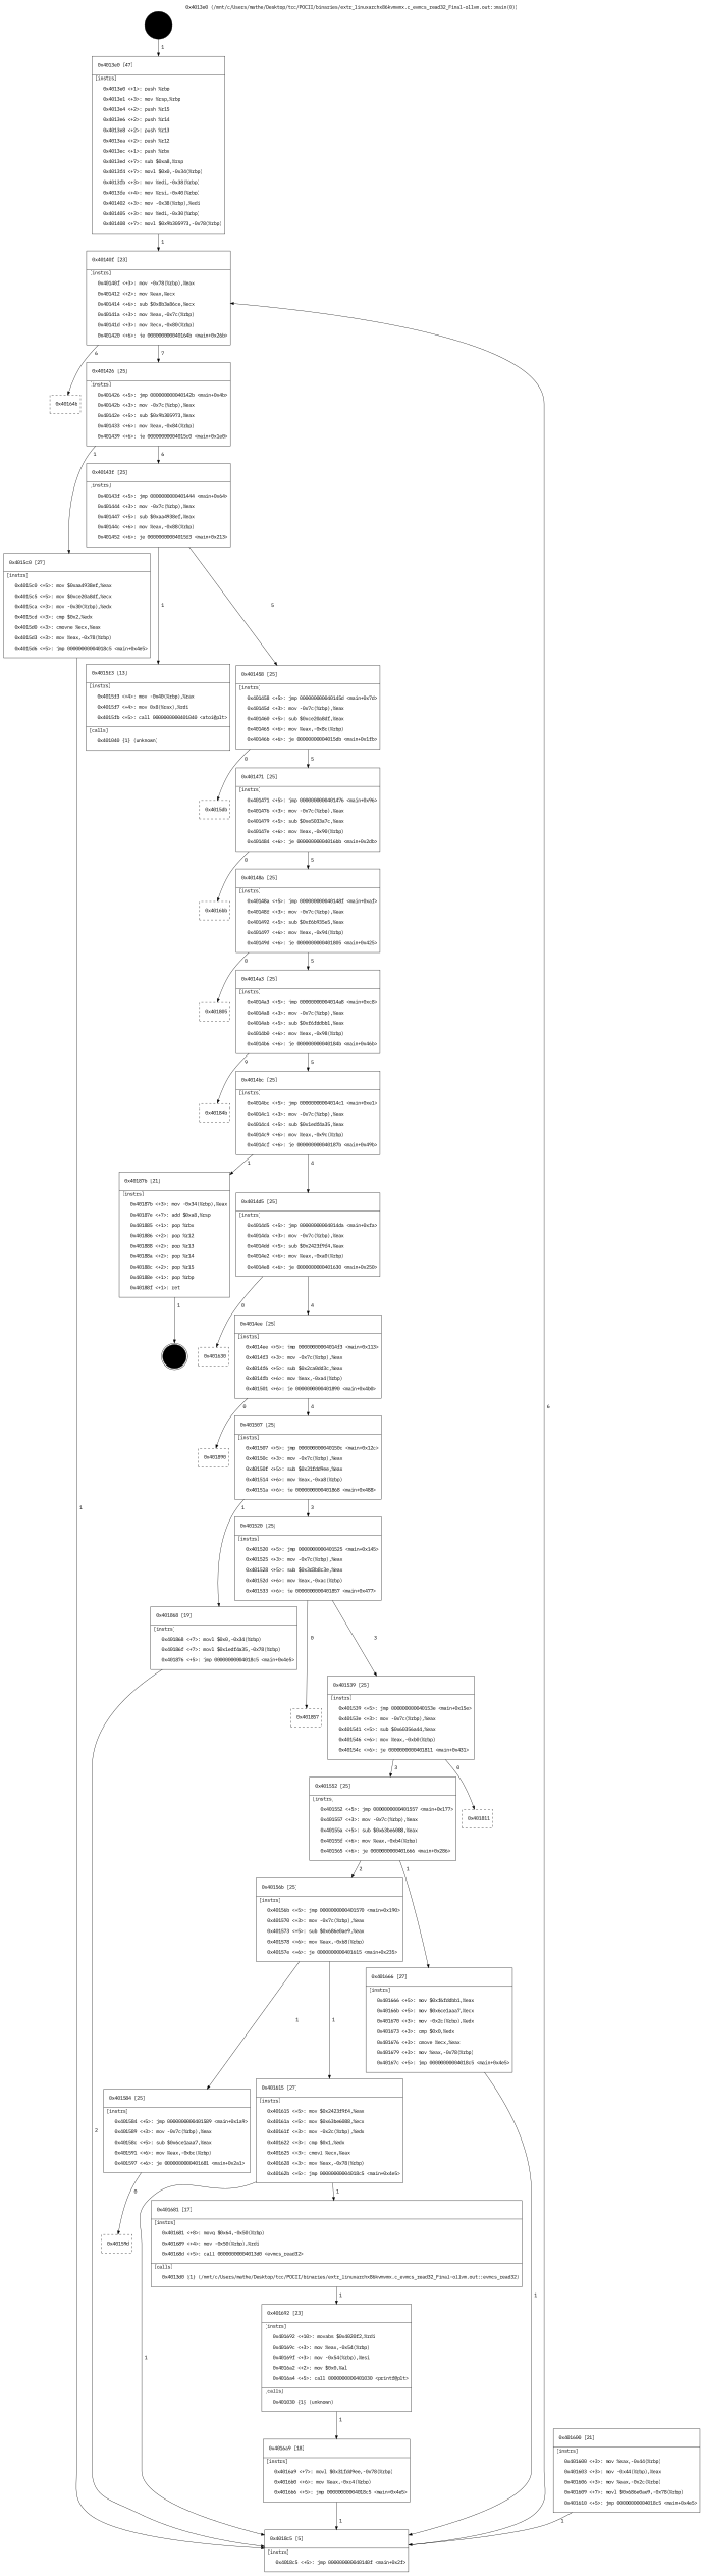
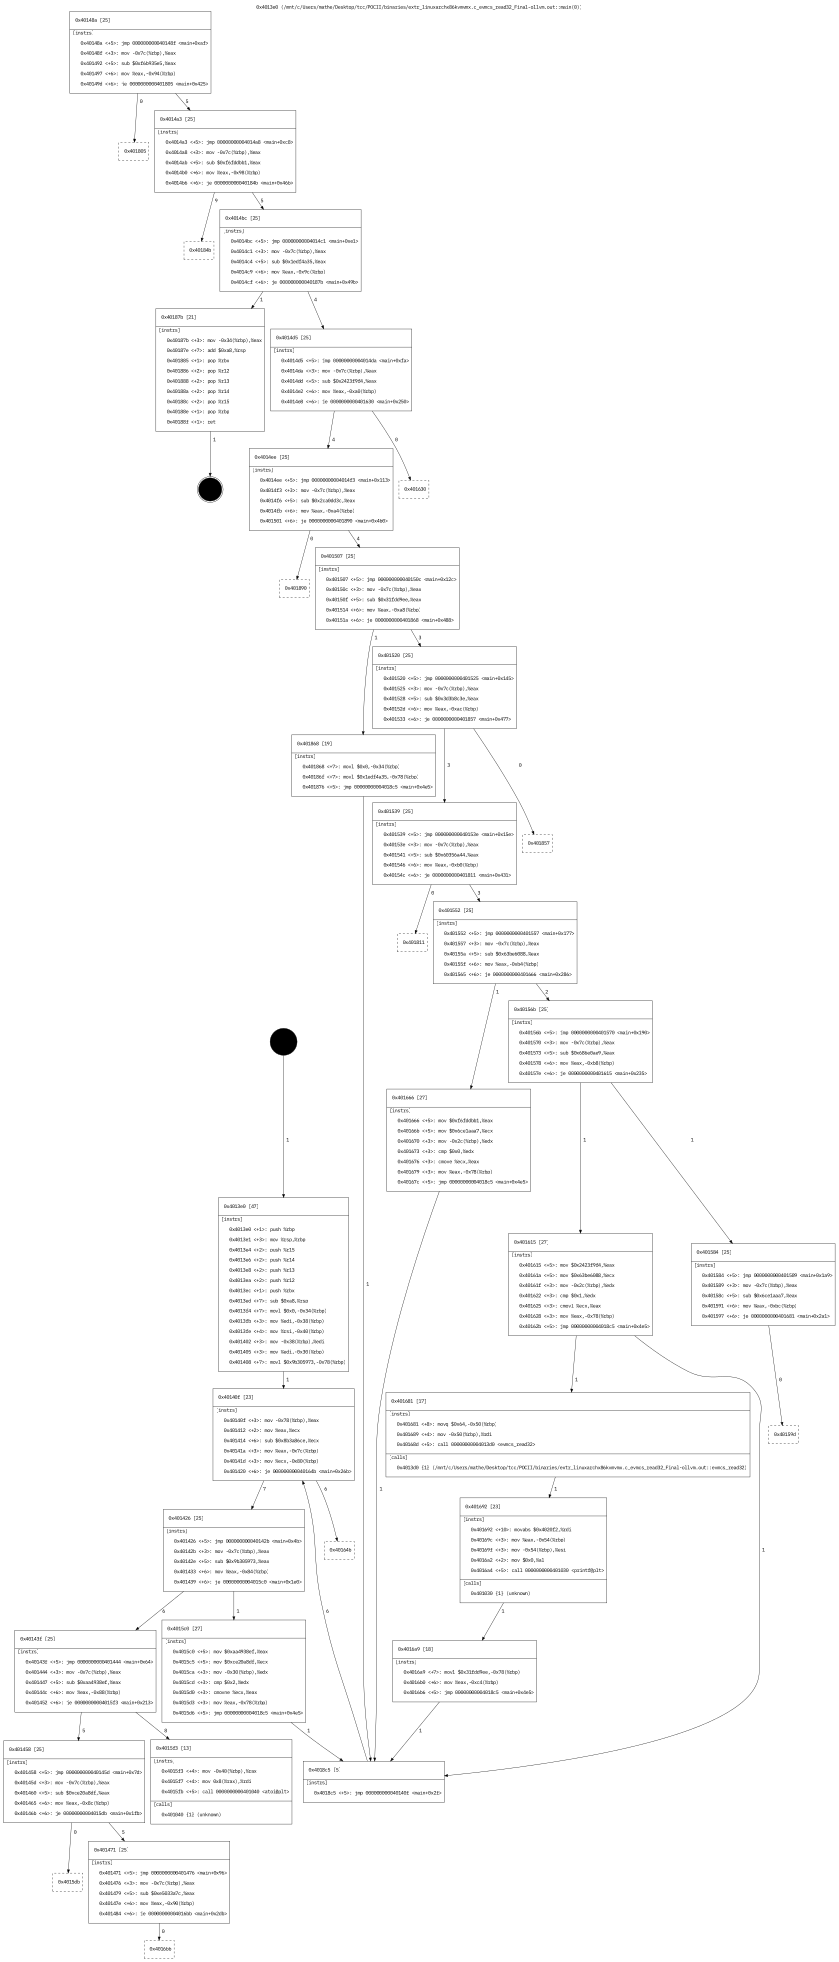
  digraph {
    fontname="IBM Plex Mono"
    label="0x4013e0 (/mnt/c/Users/mathe/Desktop/tcc/POCII/binaries/extr_linuxarchx86kvmvmx.c_evmcs_read32_Final-ollvm.out::main(0))"
    labelloc=t
    node [fontname="IBM Plex Mono" shape=record]
    edge [fontname="IBM Plex Mono"]
    Entry [fillcolor=black height=0.3 shape=circle style=filled width=0.3]
    n2 [label="{\n     0x4013e0 [47]\l\n     | [instrs]\l\n     &nbsp;&nbsp;0x4013e0 \<+1\>: push %rbp\l\n     &nbsp;&nbsp;0x4013e1 \<+3\>: mov %rsp,%rbp\l\n     &nbsp;&nbsp;0x4013e4 \<+2\>: push %r15\l\n     &nbsp;&nbsp;0x4013e6 \<+2\>: push %r14\l\n     &nbsp;&nbsp;0x4013e8 \<+2\>: push %r13\l\n     &nbsp;&nbsp;0x4013ea \<+2\>: push %r12\l\n     &nbsp;&nbsp;0x4013ec \<+1\>: push %rbx\l\n     &nbsp;&nbsp;0x4013ed \<+7\>: sub $0xa8,%rsp\l\n     &nbsp;&nbsp;0x4013f4 \<+7\>: movl $0x0,-0x34(%rbp)\l\n     &nbsp;&nbsp;0x4013fb \<+3\>: mov %edi,-0x38(%rbp)\l\n     &nbsp;&nbsp;0x4013fe \<+4\>: mov %rsi,-0x40(%rbp)\l\n     &nbsp;&nbsp;0x401402 \<+3\>: mov -0x38(%rbp),%edi\l\n     &nbsp;&nbsp;0x401405 \<+3\>: mov %edi,-0x30(%rbp)\l\n     &nbsp;&nbsp;0x401408 \<+7\>: movl $0x9b305973,-0x78(%rbp)\l\n  }"]
    n3 [label="{\n     0x40140f [23]\l\n     | [instrs]\l\n     &nbsp;&nbsp;0x40140f \<+3\>: mov -0x78(%rbp),%eax\l\n     &nbsp;&nbsp;0x401412 \<+2\>: mov %eax,%ecx\l\n     &nbsp;&nbsp;0x401414 \<+6\>: sub $0x8b3a86ce,%ecx\l\n     &nbsp;&nbsp;0x40141a \<+3\>: mov %eax,-0x7c(%rbp)\l\n     &nbsp;&nbsp;0x40141d \<+3\>: mov %ecx,-0x80(%rbp)\l\n     &nbsp;&nbsp;0x401420 \<+6\>: je 000000000040164b \<main+0x26b\>\l\n  }"]
    n4 [label="{\n     0x40164b\l\n  }" style=dashed]
    n5 [label="{\n     0x401426 [25]\l\n     | [instrs]\l\n     &nbsp;&nbsp;0x401426 \<+5\>: jmp 000000000040142b \<main+0x4b\>\l\n     &nbsp;&nbsp;0x40142b \<+3\>: mov -0x7c(%rbp),%eax\l\n     &nbsp;&nbsp;0x40142e \<+5\>: sub $0x9b305973,%eax\l\n     &nbsp;&nbsp;0x401433 \<+6\>: mov %eax,-0x84(%rbp)\l\n     &nbsp;&nbsp;0x401439 \<+6\>: je 00000000004015c0 \<main+0x1e0\>\l\n  }"]
    n6 [label="{\n     0x4015c0 [27]\l\n     | [instrs]\l\n     &nbsp;&nbsp;0x4015c0 \<+5\>: mov $0xaa4938ef,%eax\l\n     &nbsp;&nbsp;0x4015c5 \<+5\>: mov $0xce20a8df,%ecx\l\n     &nbsp;&nbsp;0x4015ca \<+3\>: mov -0x30(%rbp),%edx\l\n     &nbsp;&nbsp;0x4015cd \<+3\>: cmp $0x2,%edx\l\n     &nbsp;&nbsp;0x4015d0 \<+3\>: cmovne %ecx,%eax\l\n     &nbsp;&nbsp;0x4015d3 \<+3\>: mov %eax,-0x78(%rbp)\l\n     &nbsp;&nbsp;0x4015d6 \<+5\>: jmp 00000000004018c5 \<main+0x4e5\>\l\n  }"]
    n7 [label="{\n     0x40143f [25]\l\n     | [instrs]\l\n     &nbsp;&nbsp;0x40143f \<+5\>: jmp 0000000000401444 \<main+0x64\>\l\n     &nbsp;&nbsp;0x401444 \<+3\>: mov -0x7c(%rbp),%eax\l\n     &nbsp;&nbsp;0x401447 \<+5\>: sub $0xaa4938ef,%eax\l\n     &nbsp;&nbsp;0x40144c \<+6\>: mov %eax,-0x88(%rbp)\l\n     &nbsp;&nbsp;0x401452 \<+6\>: je 00000000004015f3 \<main+0x213\>\l\n  }"]
    n8 [label="{\n     0x4018c5 [5]\l\n     | [instrs]\l\n     &nbsp;&nbsp;0x4018c5 \<+5\>: jmp 000000000040140f \<main+0x2f\>\l\n  }"]
    n9 [label="{\n     0x4015f3 [13]\l\n     | [instrs]\l\n     &nbsp;&nbsp;0x4015f3 \<+4\>: mov -0x40(%rbp),%rax\l\n     &nbsp;&nbsp;0x4015f7 \<+4\>: mov 0x8(%rax),%rdi\l\n     &nbsp;&nbsp;0x4015fb \<+5\>: call 0000000000401040 \<atoi@plt\>\l\n     | [calls]\l\n     &nbsp;&nbsp;0x401040 \{1\} (unknown)\l\n  }"]
    n10 [label="{\n     0x401458 [25]\l\n     | [instrs]\l\n     &nbsp;&nbsp;0x401458 \<+5\>: jmp 000000000040145d \<main+0x7d\>\l\n     &nbsp;&nbsp;0x40145d \<+3\>: mov -0x7c(%rbp),%eax\l\n     &nbsp;&nbsp;0x401460 \<+5\>: sub $0xce20a8df,%eax\l\n     &nbsp;&nbsp;0x401465 \<+6\>: mov %eax,-0x8c(%rbp)\l\n     &nbsp;&nbsp;0x40146b \<+6\>: je 00000000004015db \<main+0x1fb\>\l\n  }"]
    Exit [fillcolor=black height=0.3 peripheries=2 shape=circle style=filled width=0.3]
    n12 [label="{\n     0x4015db\l\n  }" style=dashed]
    n13 [label="{\n     0x401471 [25]\l\n     | [instrs]\l\n     &nbsp;&nbsp;0x401471 \<+5\>: jmp 0000000000401476 \<main+0x96\>\l\n     &nbsp;&nbsp;0x401476 \<+3\>: mov -0x7c(%rbp),%eax\l\n     &nbsp;&nbsp;0x401479 \<+5\>: sub $0xe5033a7c,%eax\l\n     &nbsp;&nbsp;0x40147e \<+6\>: mov %eax,-0x90(%rbp)\l\n     &nbsp;&nbsp;0x401484 \<+6\>: je 00000000004016bb \<main+0x2db\>\l\n  }"]
    n14 [label="{\n     0x4016a9 [18]\l\n     | [instrs]\l\n     &nbsp;&nbsp;0x4016a9 \<+7\>: movl $0x31fdd9ee,-0x78(%rbp)\l\n     &nbsp;&nbsp;0x4016b0 \<+6\>: mov %eax,-0xc4(%rbp)\l\n     &nbsp;&nbsp;0x4016b6 \<+5\>: jmp 00000000004018c5 \<main+0x4e5\>\l\n  }"]
-   n15 [label="{\n     0x401600 [21]\l\n     | [instrs]\l\n     &nbsp;&nbsp;0x401600 \<+3\>: mov %eax,-0x44(%rbp)\l\n     &nbsp;&nbsp;0x401603 \<+3\>: mov -0x44(%rbp),%eax\l\n     &nbsp;&nbsp;0x401606 \<+3\>: mov %eax,-0x2c(%rbp)\l\n     &nbsp;&nbsp;0x401609 \<+7\>: movl $0x686e0ae9,-0x78(%rbp)\l\n     &nbsp;&nbsp;0x401610 \<+5\>: jmp 00000000004018c5 \<main+0x4e5\>\l\n  }"]
    n16 [label="{\n     0x4016bb\l\n  }" style=dashed]
    n17 [label="{\n     0x40148a [25]\l\n     | [instrs]\l\n     &nbsp;&nbsp;0x40148a \<+5\>: jmp 000000000040148f \<main+0xaf\>\l\n     &nbsp;&nbsp;0x40148f \<+3\>: mov -0x7c(%rbp),%eax\l\n     &nbsp;&nbsp;0x401492 \<+5\>: sub $0xf6b935e5,%eax\l\n     &nbsp;&nbsp;0x401497 \<+6\>: mov %eax,-0x94(%rbp)\l\n     &nbsp;&nbsp;0x40149d \<+6\>: je 0000000000401805 \<main+0x425\>\l\n  }"]
    n18 [label="{\n     0x401692 [23]\l\n     | [instrs]\l\n     &nbsp;&nbsp;0x401692 \<+10\>: movabs $0x4020f2,%rdi\l\n     &nbsp;&nbsp;0x40169c \<+3\>: mov %eax,-0x54(%rbp)\l\n     &nbsp;&nbsp;0x40169f \<+3\>: mov -0x54(%rbp),%esi\l\n     &nbsp;&nbsp;0x4016a2 \<+2\>: mov $0x0,%al\l\n     &nbsp;&nbsp;0x4016a4 \<+5\>: call 0000000000401030 \<printf@plt\>\l\n     | [calls]\l\n     &nbsp;&nbsp;0x401030 \{1\} (unknown)\l\n  }"]
    n19 [label="{\n     0x401805\l\n  }" style=dashed]
    n20 [label="{\n     0x4014a3 [25]\l\n     | [instrs]\l\n     &nbsp;&nbsp;0x4014a3 \<+5\>: jmp 00000000004014a8 \<main+0xc8\>\l\n     &nbsp;&nbsp;0x4014a8 \<+3\>: mov -0x7c(%rbp),%eax\l\n     &nbsp;&nbsp;0x4014ab \<+5\>: sub $0xf6fddbb1,%eax\l\n     &nbsp;&nbsp;0x4014b0 \<+6\>: mov %eax,-0x98(%rbp)\l\n     &nbsp;&nbsp;0x4014b6 \<+6\>: je 000000000040184b \<main+0x46b\>\l\n  }"]
    n21 [label="{\n     0x40159d\l\n  }" style=dashed]
    n22 [label="{\n     0x40184b\l\n  }" style=dashed]
    n23 [label="{\n     0x4014bc [25]\l\n     | [instrs]\l\n     &nbsp;&nbsp;0x4014bc \<+5\>: jmp 00000000004014c1 \<main+0xe1\>\l\n     &nbsp;&nbsp;0x4014c1 \<+3\>: mov -0x7c(%rbp),%eax\l\n     &nbsp;&nbsp;0x4014c4 \<+5\>: sub $0x1edf4a35,%eax\l\n     &nbsp;&nbsp;0x4014c9 \<+6\>: mov %eax,-0x9c(%rbp)\l\n     &nbsp;&nbsp;0x4014cf \<+6\>: je 000000000040187b \<main+0x49b\>\l\n  }"]
    n24 [label="{\n     0x401681 [17]\l\n     | [instrs]\l\n     &nbsp;&nbsp;0x401681 \<+8\>: movq $0x64,-0x50(%rbp)\l\n     &nbsp;&nbsp;0x401689 \<+4\>: mov -0x50(%rbp),%rdi\l\n     &nbsp;&nbsp;0x40168d \<+5\>: call 00000000004013d0 \<evmcs_read32\>\l\n     | [calls]\l\n     &nbsp;&nbsp;0x4013d0 \{1\} (/mnt/c/Users/mathe/Desktop/tcc/POCII/binaries/extr_linuxarchx86kvmvmx.c_evmcs_read32_Final-ollvm.out::evmcs_read32)\l\n  }"]
    n25 [label="{\n     0x40187b [21]\l\n     | [instrs]\l\n     &nbsp;&nbsp;0x40187b \<+3\>: mov -0x34(%rbp),%eax\l\n     &nbsp;&nbsp;0x40187e \<+7\>: add $0xa8,%rsp\l\n     &nbsp;&nbsp;0x401885 \<+1\>: pop %rbx\l\n     &nbsp;&nbsp;0x401886 \<+2\>: pop %r12\l\n     &nbsp;&nbsp;0x401888 \<+2\>: pop %r13\l\n     &nbsp;&nbsp;0x40188a \<+2\>: pop %r14\l\n     &nbsp;&nbsp;0x40188c \<+2\>: pop %r15\l\n     &nbsp;&nbsp;0x40188e \<+1\>: pop %rbp\l\n     &nbsp;&nbsp;0x40188f \<+1\>: ret\l\n  }"]
    n26 [label="{\n     0x4014d5 [25]\l\n     | [instrs]\l\n     &nbsp;&nbsp;0x4014d5 \<+5\>: jmp 00000000004014da \<main+0xfa\>\l\n     &nbsp;&nbsp;0x4014da \<+3\>: mov -0x7c(%rbp),%eax\l\n     &nbsp;&nbsp;0x4014dd \<+5\>: sub $0x2423f9f4,%eax\l\n     &nbsp;&nbsp;0x4014e2 \<+6\>: mov %eax,-0xa0(%rbp)\l\n     &nbsp;&nbsp;0x4014e8 \<+6\>: je 0000000000401630 \<main+0x250\>\l\n  }"]
    n27 [label="{\n     0x401584 [25]\l\n     | [instrs]\l\n     &nbsp;&nbsp;0x401584 \<+5\>: jmp 0000000000401589 \<main+0x1a9\>\l\n     &nbsp;&nbsp;0x401589 \<+3\>: mov -0x7c(%rbp),%eax\l\n     &nbsp;&nbsp;0x40158c \<+5\>: sub $0x6ce1aaa7,%eax\l\n     &nbsp;&nbsp;0x401591 \<+6\>: mov %eax,-0xbc(%rbp)\l\n     &nbsp;&nbsp;0x401597 \<+6\>: je 0000000000401681 \<main+0x2a1\>\l\n  }"]
    n28 [label="{\n     0x401630\l\n  }" style=dashed]
    n29 [label="{\n     0x4014ee [25]\l\n     | [instrs]\l\n     &nbsp;&nbsp;0x4014ee \<+5\>: jmp 00000000004014f3 \<main+0x113\>\l\n     &nbsp;&nbsp;0x4014f3 \<+3\>: mov -0x7c(%rbp),%eax\l\n     &nbsp;&nbsp;0x4014f6 \<+5\>: sub $0x2ca0dd3c,%eax\l\n     &nbsp;&nbsp;0x4014fb \<+6\>: mov %eax,-0xa4(%rbp)\l\n     &nbsp;&nbsp;0x401501 \<+6\>: je 0000000000401890 \<main+0x4b0\>\l\n  }"]
    n30 [label="{\n     0x401615 [27]\l\n     | [instrs]\l\n     &nbsp;&nbsp;0x401615 \<+5\>: mov $0x2423f9f4,%eax\l\n     &nbsp;&nbsp;0x40161a \<+5\>: mov $0x63be6088,%ecx\l\n     &nbsp;&nbsp;0x40161f \<+3\>: mov -0x2c(%rbp),%edx\l\n     &nbsp;&nbsp;0x401622 \<+3\>: cmp $0x1,%edx\l\n     &nbsp;&nbsp;0x401625 \<+3\>: cmovl %ecx,%eax\l\n     &nbsp;&nbsp;0x401628 \<+3\>: mov %eax,-0x78(%rbp)\l\n     &nbsp;&nbsp;0x40162b \<+5\>: jmp 00000000004018c5 \<main+0x4e5\>\l\n  }"]
    n31 [label="{\n     0x401890\l\n  }" style=dashed]
    n32 [label="{\n     0x401507 [25]\l\n     | [instrs]\l\n     &nbsp;&nbsp;0x401507 \<+5\>: jmp 000000000040150c \<main+0x12c\>\l\n     &nbsp;&nbsp;0x40150c \<+3\>: mov -0x7c(%rbp),%eax\l\n     &nbsp;&nbsp;0x40150f \<+5\>: sub $0x31fdd9ee,%eax\l\n     &nbsp;&nbsp;0x401514 \<+6\>: mov %eax,-0xa8(%rbp)\l\n     &nbsp;&nbsp;0x40151a \<+6\>: je 0000000000401868 \<main+0x488\>\l\n  }"]
    n33 [label="{\n     0x40156b [25]\l\n     | [instrs]\l\n     &nbsp;&nbsp;0x40156b \<+5\>: jmp 0000000000401570 \<main+0x190\>\l\n     &nbsp;&nbsp;0x401570 \<+3\>: mov -0x7c(%rbp),%eax\l\n     &nbsp;&nbsp;0x401573 \<+5\>: sub $0x686e0ae9,%eax\l\n     &nbsp;&nbsp;0x401578 \<+6\>: mov %eax,-0xb8(%rbp)\l\n     &nbsp;&nbsp;0x40157e \<+6\>: je 0000000000401615 \<main+0x235\>\l\n  }"]
    n34 [label="{\n     0x401868 [19]\l\n     | [instrs]\l\n     &nbsp;&nbsp;0x401868 \<+7\>: movl $0x0,-0x34(%rbp)\l\n     &nbsp;&nbsp;0x40186f \<+7\>: movl $0x1edf4a35,-0x78(%rbp)\l\n     &nbsp;&nbsp;0x401876 \<+5\>: jmp 00000000004018c5 \<main+0x4e5\>\l\n  }"]
    n35 [label="{\n     0x401520 [25]\l\n     | [instrs]\l\n     &nbsp;&nbsp;0x401520 \<+5\>: jmp 0000000000401525 \<main+0x145\>\l\n     &nbsp;&nbsp;0x401525 \<+3\>: mov -0x7c(%rbp),%eax\l\n     &nbsp;&nbsp;0x401528 \<+5\>: sub $0x3d3b8c3e,%eax\l\n     &nbsp;&nbsp;0x40152d \<+6\>: mov %eax,-0xac(%rbp)\l\n     &nbsp;&nbsp;0x401533 \<+6\>: je 0000000000401857 \<main+0x477\>\l\n  }"]
    n36 [label="{\n     0x401666 [27]\l\n     | [instrs]\l\n     &nbsp;&nbsp;0x401666 \<+5\>: mov $0xf6fddbb1,%eax\l\n     &nbsp;&nbsp;0x40166b \<+5\>: mov $0x6ce1aaa7,%ecx\l\n     &nbsp;&nbsp;0x401670 \<+3\>: mov -0x2c(%rbp),%edx\l\n     &nbsp;&nbsp;0x401673 \<+3\>: cmp $0x0,%edx\l\n     &nbsp;&nbsp;0x401676 \<+3\>: cmove %ecx,%eax\l\n     &nbsp;&nbsp;0x401679 \<+3\>: mov %eax,-0x78(%rbp)\l\n     &nbsp;&nbsp;0x40167c \<+5\>: jmp 00000000004018c5 \<main+0x4e5\>\l\n  }"]
    n37 [label="{\n     0x401857\l\n  }" style=dashed]
    n38 [label="{\n     0x401539 [25]\l\n     | [instrs]\l\n     &nbsp;&nbsp;0x401539 \<+5\>: jmp 000000000040153e \<main+0x15e\>\l\n     &nbsp;&nbsp;0x40153e \<+3\>: mov -0x7c(%rbp),%eax\l\n     &nbsp;&nbsp;0x401541 \<+5\>: sub $0x60356a44,%eax\l\n     &nbsp;&nbsp;0x401546 \<+6\>: mov %eax,-0xb0(%rbp)\l\n     &nbsp;&nbsp;0x40154c \<+6\>: je 0000000000401811 \<main+0x431\>\l\n  }"]
    n39 [label="{\n     0x401552 [25]\l\n     | [instrs]\l\n     &nbsp;&nbsp;0x401552 \<+5\>: jmp 0000000000401557 \<main+0x177\>\l\n     &nbsp;&nbsp;0x401557 \<+3\>: mov -0x7c(%rbp),%eax\l\n     &nbsp;&nbsp;0x40155a \<+5\>: sub $0x63be6088,%eax\l\n     &nbsp;&nbsp;0x40155f \<+6\>: mov %eax,-0xb4(%rbp)\l\n     &nbsp;&nbsp;0x401565 \<+6\>: je 0000000000401666 \<main+0x286\>\l\n  }"]
    n40 [label="{\n     0x401811\l\n  }" style=dashed]
    Entry -> n2 [label=" 1"]
    n2 -> n3 [label=" 1"]
    n3 -> n4 [label=" 6"]
    n3 -> n5 [label=" 7"]
    n5 -> n6 [label=" 1"]
    n5 -> n7 [label=" 6"]
    n6 -> n8 [label=" 1"]
-   n7 -> n9 [label=" 1"]
+   n7 -> n9 [label=" 8"]
    n7 -> n10 [label=" 5"]
    n8 -> n3 [label=" 6"]
    n10 -> n12 [label=" 0"]
    n10 -> n13 [label=" 5"]
    n13 -> n16 [label=" 0"]
-   n13 -> n17 [label=" 5"]
    n14 -> n8 [label=" 1"]
-   n15 -> n8 [label=" 1"]
    n17 -> n19 [label=" 0"]
    n17 -> n20 [label=" 5"]
    n18 -> n14 [label=" 1"]
    n20 -> n22 [label=" 9"]
    n20 -> n23 [label=" 5"]
    n23 -> n25 [label=" 1"]
    n23 -> n26 [label=" 4"]
    n24 -> n18 [label=" 1"]
    n25 -> Exit [label=" 1"]
    n26 -> n28 [label=" 0"]
    n26 -> n29 [label=" 4"]
    n27 -> n21 [label=" 0"]
    n29 -> n31 [label=" 0"]
    n29 -> n32 [label=" 4"]
    n30 -> n8 [label=" 1"]
    n30 -> n24 [label=" 1"]
    n32 -> n34 [label=" 1"]
    n32 -> n35 [label=" 3"]
    n33 -> n27 [label=" 1"]
    n33 -> n30 [label=" 1"]
-   n34 -> n8 [label=" 2"]
+   n34 -> n8 [label=" 1"]
    n35 -> n37 [label=" 0"]
    n35 -> n38 [label=" 3"]
    n36 -> n8 [label=" 1"]
    n38 -> n39 [label=" 3"]
    n38 -> n40 [label=" 0"]
    n39 -> n33 [label=" 2"]
    n39 -> n36 [label=" 1"]
  }
